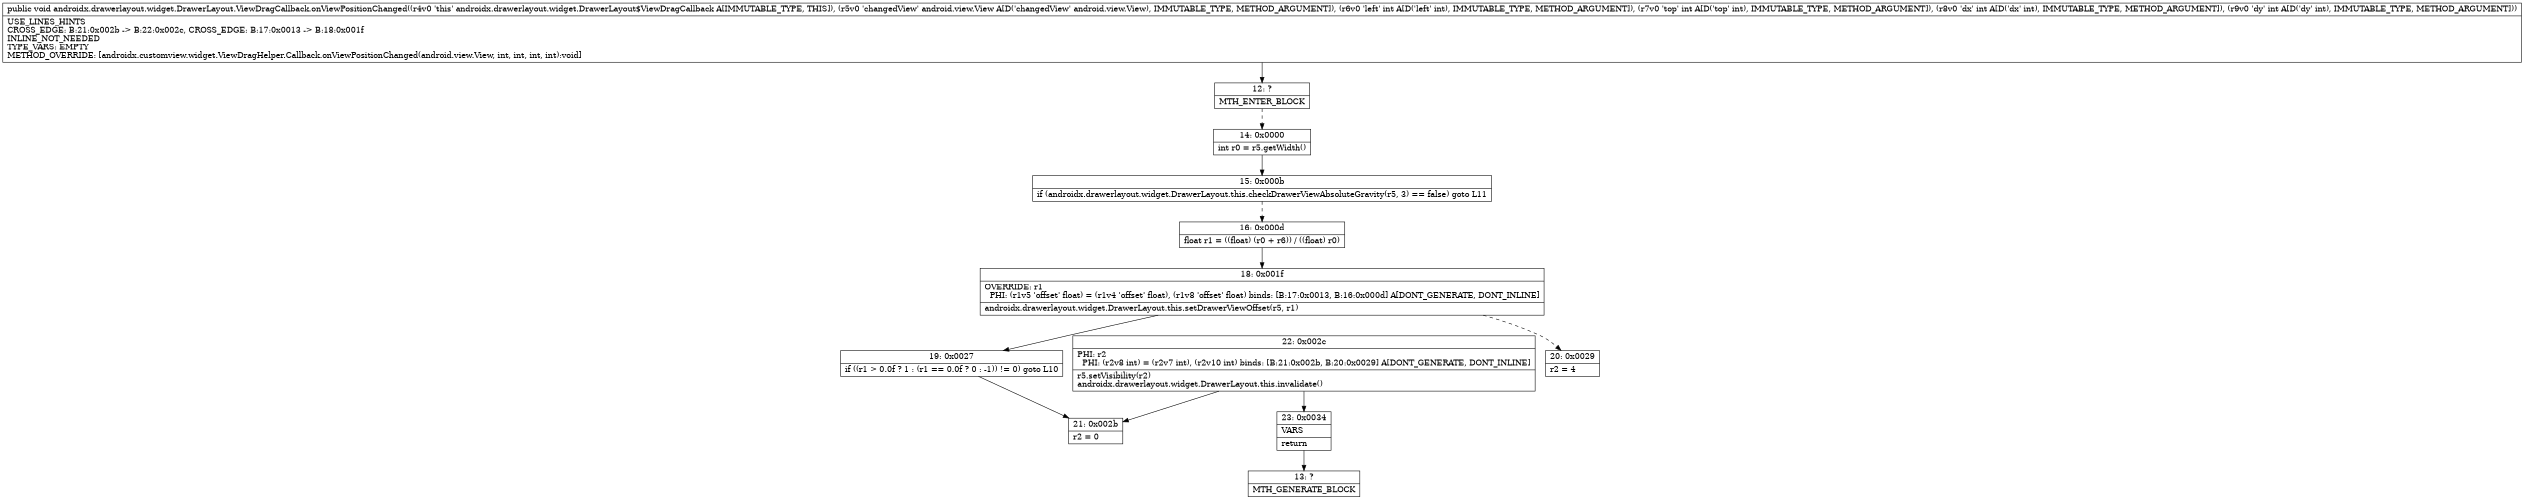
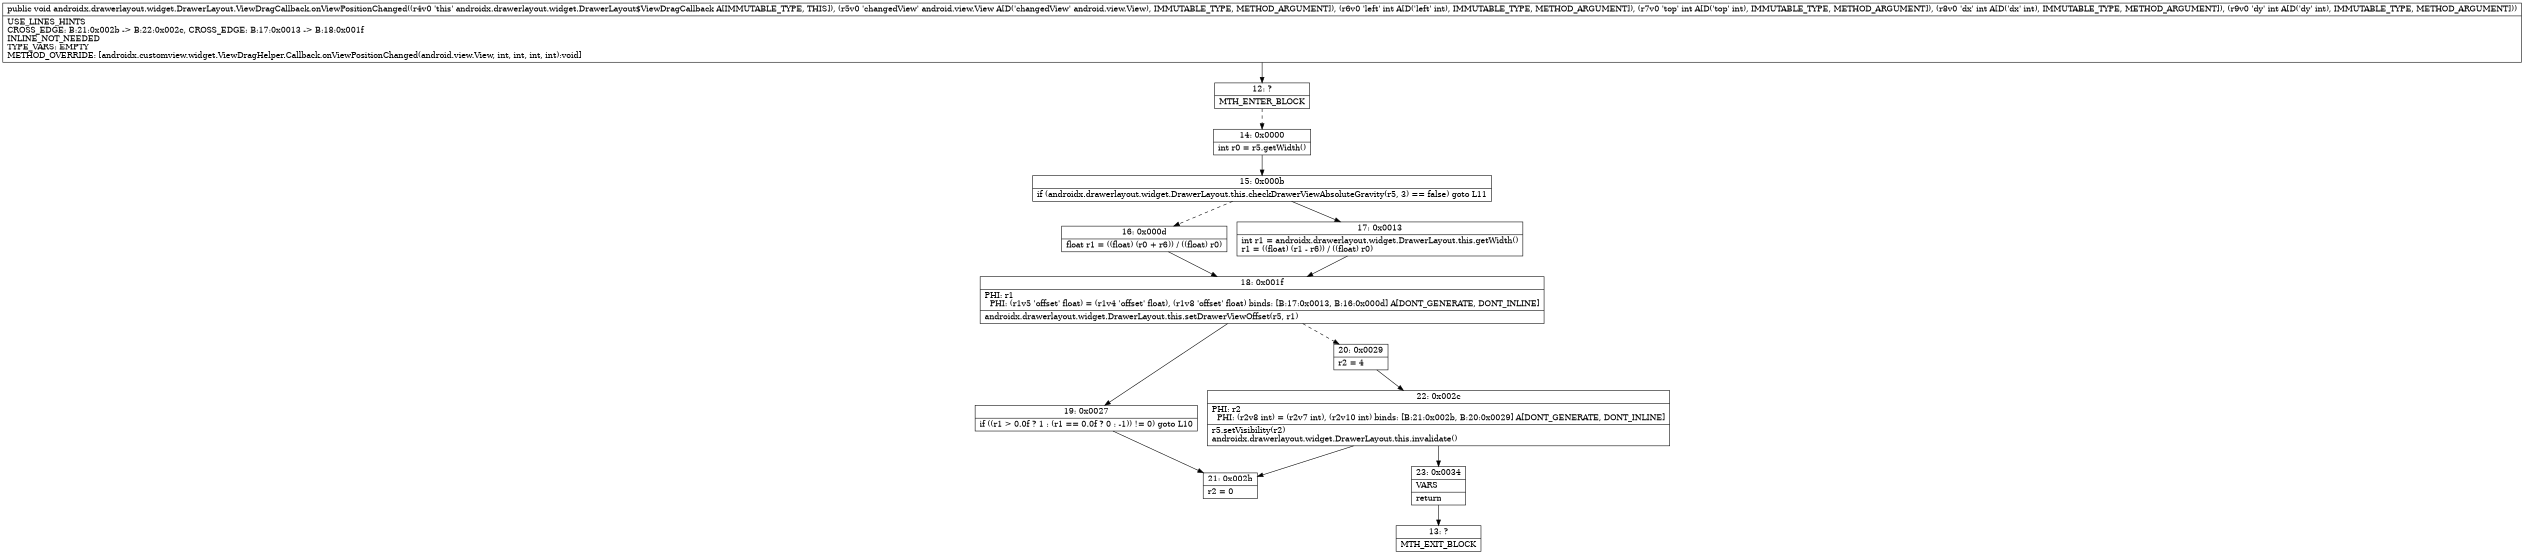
  digraph {
    node [shape=record]
    n1 [label="{12\:\ ?|MTH_ENTER_BLOCK\l}"]
    n2 [label="{14\:\ 0x0000|int r0 = r5.getWidth()\l}"]
    n3 [label="{15\:\ 0x000b|if (androidx.drawerlayout.widget.DrawerLayout.this.checkDrawerViewAbsoluteGravity(r5, 3) == false) goto L11\l}"]
    n4 [label="{16\:\ 0x000d|float r1 = ((float) (r0 + r6)) \/ ((float) r0)\l}"]
-   n6 [label="{18\:\ 0x001f|OVERRIDE: r1 \l  PHI: (r1v5 'offset' float) = (r1v4 'offset' float), (r1v8 'offset' float) binds: [B:17:0x0013, B:16:0x000d] A[DONT_GENERATE, DONT_INLINE]\l|androidx.drawerlayout.widget.DrawerLayout.this.setDrawerViewOffset(r5, r1)\l}"]
+   n5 [label="{17\:\ 0x0013|int r1 = androidx.drawerlayout.widget.DrawerLayout.this.getWidth()\lr1 = ((float) (r1 \- r6)) \/ ((float) r0)\l}"]
+   n6 [label="{18\:\ 0x001f|PHI: r1 \l  PHI: (r1v5 'offset' float) = (r1v4 'offset' float), (r1v8 'offset' float) binds: [B:17:0x0013, B:16:0x000d] A[DONT_GENERATE, DONT_INLINE]\l|androidx.drawerlayout.widget.DrawerLayout.this.setDrawerViewOffset(r5, r1)\l}"]
    n7 [label="{19\:\ 0x0027|if ((r1 \> 0.0f ? 1 : (r1 == 0.0f ? 0 : \-1)) != 0) goto L10\l}"]
    n8 [label="{20\:\ 0x0029|r2 = 4\l}"]
    n9 [label="{21\:\ 0x002b|r2 = 0\l}"]
    n10 [label="{22\:\ 0x002c|PHI: r2 \l  PHI: (r2v8 int) = (r2v7 int), (r2v10 int) binds: [B:21:0x002b, B:20:0x0029] A[DONT_GENERATE, DONT_INLINE]\l|r5.setVisibility(r2)\landroidx.drawerlayout.widget.DrawerLayout.this.invalidate()\l}"]
    n11 [label="{23\:\ 0x0034|VARS\l|return\l}"]
-   n12 [label="{13\:\ ?|MTH_GENERATE_BLOCK\l}"]
+   n12 [label="{13\:\ ?|MTH_EXIT_BLOCK\l}"]
    n13 [label="{public void androidx.drawerlayout.widget.DrawerLayout.ViewDragCallback.onViewPositionChanged((r4v0 'this' androidx.drawerlayout.widget.DrawerLayout$ViewDragCallback A[IMMUTABLE_TYPE, THIS]), (r5v0 'changedView' android.view.View A[D('changedView' android.view.View), IMMUTABLE_TYPE, METHOD_ARGUMENT]), (r6v0 'left' int A[D('left' int), IMMUTABLE_TYPE, METHOD_ARGUMENT]), (r7v0 'top' int A[D('top' int), IMMUTABLE_TYPE, METHOD_ARGUMENT]), (r8v0 'dx' int A[D('dx' int), IMMUTABLE_TYPE, METHOD_ARGUMENT]), (r9v0 'dy' int A[D('dy' int), IMMUTABLE_TYPE, METHOD_ARGUMENT]))  | USE_LINES_HINTS\lCROSS_EDGE: B:21:0x002b \-\> B:22:0x002c, CROSS_EDGE: B:17:0x0013 \-\> B:18:0x001f\lINLINE_NOT_NEEDED\lTYPE_VARS: EMPTY\lMETHOD_OVERRIDE: [androidx.customview.widget.ViewDragHelper.Callback.onViewPositionChanged(android.view.View, int, int, int, int):void]\l}"]
    n1 -> n2 [style=dashed]
    n2 -> n3
    n3 -> n4 [style=dashed]
+   n3 -> n5
    n4 -> n6
+   n5 -> n6
    n6 -> n7
    n6 -> n8 [style=dashed]
    n7 -> n9
+   n8 -> n10
    n10 -> n9
    n10 -> n11
    n11 -> n12
    n13 -> n1
  }
